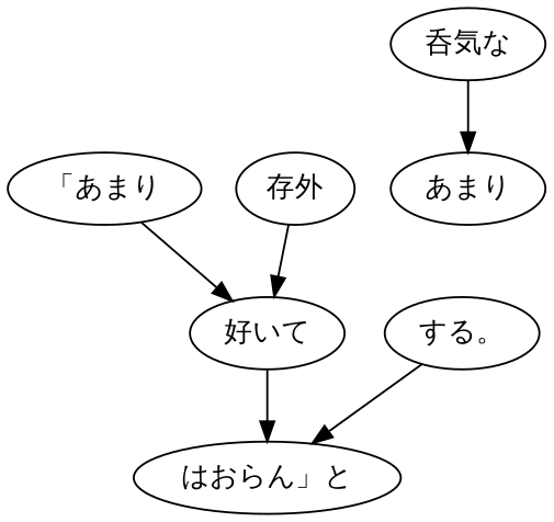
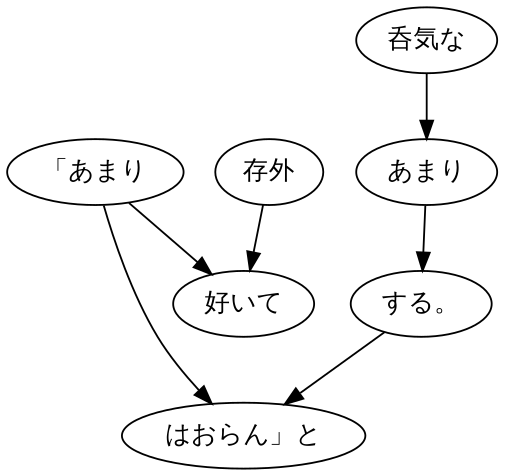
  digraph {
    fontname="Source Code Pro"
    node [fontname="Source Code Pro"]
    edge [fontname="Source Code Pro"]
    n1 [label="「あまり"]
    n2 [label="好いて"]
    n3 [label="はおらん」と"]
    n4 [label="する。"]
    n5 [label="存外"]
    n6 [label="呑気な"]
    n7 [label="あまり"]
    n1 -> n2
-   n2 -> n3
+   n1 -> n3
    n4 -> n3
    n5 -> n2
    n6 -> n7
+   n7 -> n4
  }
